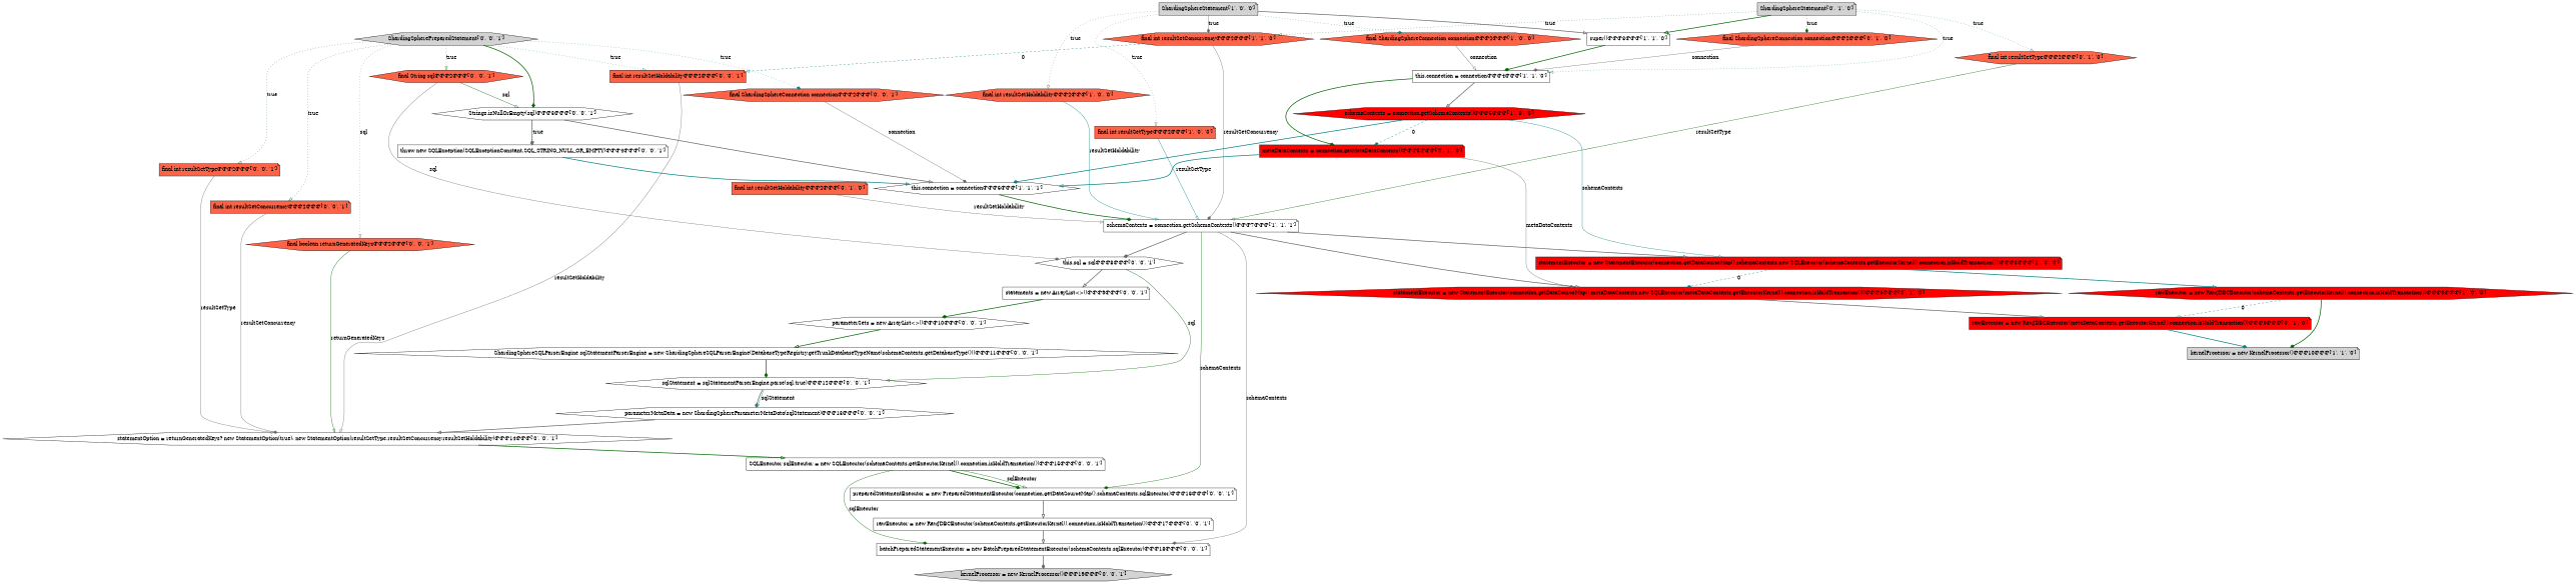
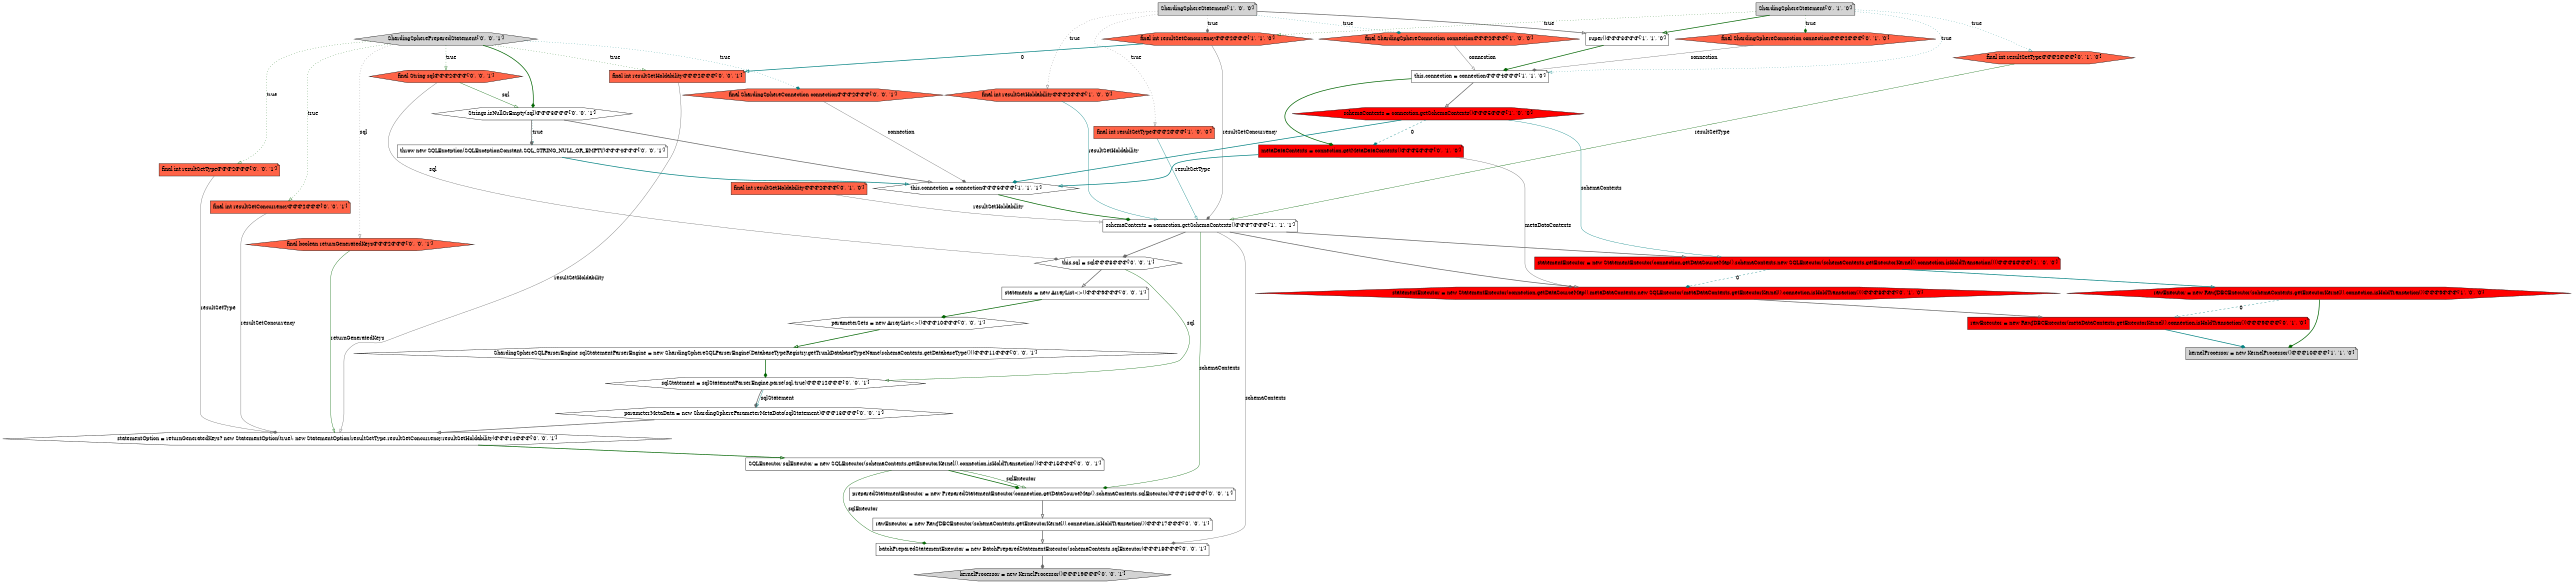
  digraph {
    node [fillcolor=white shape=hexagon style=filled]
    edge [arrowhead=onormal color=gray40 style=bold]
    n1 [label="this.connection = connection@@@4@@@['1', '1', '0']" shape=note]
    n2 [fillcolor=red label="metaDataContexts = connection.getMetaDataContexts()@@@5@@@['0', '1', '0']" shape=note]
    n3 [fillcolor=red label="schemaContexts = connection.getSchemaContexts()@@@5@@@['1', '0', '0']"]
    n4 [label="this.connection = connection@@@6@@@['1', '1', '1']"]
    n5 [fillcolor=red label="statementExecutor = new StatementExecutor(connection.getDataSourceMap(),metaDataContexts,new SQLExecutor(metaDataContexts.getExecutorKernel(),connection.isHoldTransaction()))@@@8@@@['0', '1', '0']"]
    n6 [fillcolor=red label="statementExecutor = new StatementExecutor(connection.getDataSourceMap(),schemaContexts,new SQLExecutor(schemaContexts.getExecutorKernel(),connection.isHoldTransaction()))@@@8@@@['1', '0', '0']" shape=note]
    n7 [fillcolor=red label="rawExecutor = new RawJDBCExecutor(schemaContexts.getExecutorKernel(),connection.isHoldTransaction())@@@9@@@['1', '0', '0']"]
    n8 [fillcolor=red label="rawExecutor = new RawJDBCExecutor(metaDataContexts.getExecutorKernel(),connection.isHoldTransaction())@@@9@@@['0', '1', '0']" shape=note]
    n9 [fillcolor=lightgray label="kernelProcessor = new KernelProcessor()@@@10@@@['1', '1', '0']" shape=note]
    n10 [label="preparedStatementExecutor = new PreparedStatementExecutor(connection.getDataSourceMap(),schemaContexts,sqlExecutor)@@@16@@@['0', '0', '1']" shape=note]
    n11 [label="rawExecutor = new RawJDBCExecutor(schemaContexts.getExecutorKernel(),connection.isHoldTransaction())@@@17@@@['0', '0', '1']" shape=note]
    n12 [label="batchPreparedStatementExecutor = new BatchPreparedStatementExecutor(schemaContexts,sqlExecutor)@@@18@@@['0', '0', '1']" shape=note]
    n13 [label="sqlStatement = sqlStatementParserEngine.parse(sql,true)@@@12@@@['0', '0', '1']"]
    n14 [label="parameterMetaData = new ShardingSphereParameterMetaData(sqlStatement)@@@13@@@['0', '0', '1']"]
    n15 [label="statementOption = returnGeneratedKeys? new StatementOption(true): new StatementOption(resultSetType,resultSetConcurrency,resultSetHoldability)@@@14@@@['0', '0', '1']"]
    n16 [fillcolor=lightgray label="ShardingSphereStatement['1', '0', '0']" shape=note]
    n17 [fillcolor=tomato label="final int resultSetConcurrency@@@2@@@['1', '1', '0']"]
    n18 [fillcolor=tomato label="final ShardingSphereConnection connection@@@2@@@['1', '0', '0']"]
    n19 [label="super()@@@3@@@['1', '1', '0']" shape=note]
    n20 [fillcolor=tomato label="final int resultSetHoldability@@@2@@@['1', '0', '0']"]
    n21 [fillcolor=tomato label="final int resultSetType@@@2@@@['1', '0', '0']" shape=note]
    n22 [fillcolor=tomato label="final int resultSetHoldability@@@2@@@['0', '0', '1']" shape=note]
    n23 [label="schemaContexts = connection.getSchemaContexts()@@@7@@@['1', '1', '1']" shape=note]
    n24 [fillcolor=tomato label="final int resultSetType@@@2@@@['0', '0', '1']" shape=note]
    n25 [label="SQLExecutor sqlExecutor = new SQLExecutor(schemaContexts.getExecutorKernel(),connection.isHoldTransaction())@@@15@@@['0', '0', '1']" shape=note]
    n26 [fillcolor=lightgray label="kernelProcessor = new KernelProcessor()@@@19@@@['0', '0', '1']"]
    n27 [fillcolor=lightgray label="ShardingSphereStatement['0', '1', '0']" shape=note]
    n28 [fillcolor=tomato label="final ShardingSphereConnection connection@@@2@@@['0', '1', '0']"]
    n29 [fillcolor=tomato label="final int resultSetType@@@2@@@['0', '1', '0']"]
    n30 [fillcolor=tomato label="final int resultSetHoldability@@@2@@@['0', '1', '0']" shape=note]
    n31 [label="parameterSets = new ArrayList<>()@@@10@@@['0', '0', '1']"]
    n32 [label="ShardingSphereSQLParserEngine sqlStatementParserEngine = new ShardingSphereSQLParserEngine(DatabaseTypeRegistry.getTrunkDatabaseTypeName(schemaContexts.getDatabaseType()))@@@11@@@['0', '0', '1']"]
    n33 [fillcolor=tomato label="final ShardingSphereConnection connection@@@2@@@['0', '0', '1']"]
    n34 [fillcolor=tomato label="final int resultSetConcurrency@@@2@@@['0', '0', '1']" shape=note]
    n35 [label="this.sql = sql@@@8@@@['0', '0', '1']"]
    n36 [label="statements = new ArrayList<>()@@@9@@@['0', '0', '1']" shape=note]
    n37 [label="Strings.isNullOrEmpty(sql)@@@3@@@['0', '0', '1']"]
    n38 [label="throw new SQLException(SQLExceptionConstant.SQL_STRING_NULL_OR_EMPTY)@@@4@@@['0', '0', '1']" shape=note]
    n39 [fillcolor=tomato label="final String sql@@@2@@@['0', '0', '1']"]
    n40 [fillcolor=tomato label="final boolean returnGeneratedKeys@@@2@@@['0', '0', '1']"]
    n41 [fillcolor=lightgray label="ShardingSpherePreparedStatement['0', '0', '1']"]
    n1 -> n2 [arrowhead=diamond color=darkgreen]
    n1 -> n3
    n2 -> n4 [color=teal]
    n2 -> n5 [arrowhead=diamond label=metaDataContexts style=solid]
    n3 -> n2 [arrowhead=diamond color=teal label=0 style=dashed]
    n3 -> n4 [arrowhead=diamond color=teal]
    n3 -> n6 [color=teal label=schemaContexts style=solid]
    n4 -> n23 [arrowhead=diamond color=darkgreen]
    n5 -> n8
    n6 -> n5 [arrowhead=diamond color=teal label=0 style=dashed]
    n6 -> n7 [color=teal]
    n7 -> n8 [color=teal label=0 style=dashed]
    n7 -> n9 [arrowhead=diamond color=darkgreen]
    n8 -> n9 [arrowhead=diamond color=teal]
    n10 -> n11
    n11 -> n12
    n12 -> n26 [arrowhead=diamond]
    n13 -> n14 [arrowhead=diamond]
    n13 -> n14 [color=teal label=sqlStatement style=solid]
    n14 -> n15
    n15 -> n25 [color=darkgreen]
-   n16 -> n17 [arrowhead=diamond label=true style=solid]
+   n16 -> n17 [arrowhead=diamond label=true style=dotted]
    n16 -> n18 [arrowhead=diamond color=teal label=true style=dotted]
    n16 -> n19
    n16 -> n20 [label=true style=dotted]
    n16 -> n21 [label=true style=dotted]
-   n17 -> n22 [color=teal label=0 style=dashed]
+   n17 -> n22 [color=teal label=0]
    n17 -> n23 [arrowhead=diamond label=resultSetConcurrency style=solid]
    n18 -> n1 [label=connection style=solid]
    n19 -> n1 [arrowhead=diamond color=darkgreen]
    n20 -> n23 [color=teal label=resultSetHoldability style=solid]
    n21 -> n23 [color=teal label=resultSetType style=solid]
    n22 -> n15 [label=resultSetHoldability style=solid]
    n23 -> n5
    n23 -> n6
    n23 -> n10 [arrowhead=diamond color=darkgreen label=schemaContexts style=solid]
    n23 -> n12 [arrowhead=diamond label=schemaContexts style=solid]
    n23 -> n35 [arrowhead=diamond]
    n24 -> n15 [label=resultSetType style=solid]
    n25 -> n10 [arrowhead=diamond color=darkgreen]
    n25 -> n10 [color=darkgreen label=sqlExecutor style=solid]
    n25 -> n12 [arrowhead=diamond color=darkgreen label=sqlExecutor style=solid]
    n27 -> n1 [color=teal label=true style=dotted]
    n27 -> n17 [color=darkgreen label=true style=dotted]
    n27 -> n19 [color=darkgreen]
    n27 -> n28 [arrowhead=diamond color=darkgreen label=true style=dotted]
    n27 -> n29 [color=teal label=true style=dotted]
    n28 -> n1 [arrowhead=diamond label=connection style=solid]
    n29 -> n23 [color=darkgreen label=resultSetType style=solid]
    n30 -> n23 [label=resultSetHoldability style=solid]
    n31 -> n32 [color=darkgreen]
    n32 -> n13 [arrowhead=diamond color=darkgreen]
    n33 -> n4 [arrowhead=diamond label=connection style=solid]
    n34 -> n15 [arrowhead=diamond label=resultSetConcurrency style=solid]
    n35 -> n13 [color=darkgreen label=sql style=solid]
    n35 -> n36
    n36 -> n31 [arrowhead=diamond color=darkgreen]
    n37 -> n4
    n37 -> n38 [color=teal label=true style=dotted]
    n37 -> n38 [arrowhead=diamond]
    n38 -> n4 [color=teal]
    n39 -> n35 [arrowhead=diamond label=sql style=solid]
    n39 -> n37 [color=darkgreen label=sql style=solid]
    n40 -> n15 [color=darkgreen label=returnGeneratedKeys style=solid]
-   n41 -> n22 [color=teal label=true style=dotted]
+   n41 -> n22 [color=darkgreen label=true style=dotted]
    n41 -> n24 [color=darkgreen label=true style=dotted]
    n41 -> n33 [arrowhead=diamond color=teal label=true style=dotted]
    n41 -> n34 [color=darkgreen label=true style=dotted]
    n41 -> n37 [arrowhead=diamond color=darkgreen]
    n41 -> n39 [color=darkgreen label=true style=dotted]
    n41 -> n40 [label=sql style=dotted]
  }
